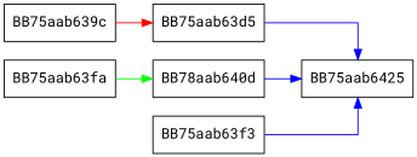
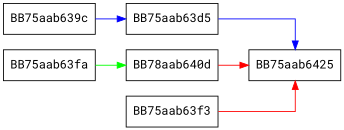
  digraph {
    fontname="Roboto Mono"
    rankdir=LR
    splines=ortho
    node [fontname="Roboto Mono" shape=box]
    edge [color=red fontname="Roboto Mono"]
    BB75aab639c
    BB75aab63d5
    BB75aab6425
    n4 [label=BB78aab640d]
    BB75aab63fa
    BB75aab63f3
-   BB75aab639c -> BB75aab63d5
+   BB75aab639c -> BB75aab63d5 [color=blue]
    BB75aab63d5 -> BB75aab6425 [color=blue]
-   n4 -> BB75aab6425 [color=blue]
+   n4 -> BB75aab6425
    BB75aab63fa -> n4 [color=green]
-   BB75aab63f3 -> BB75aab6425 [color=blue]
+   BB75aab63f3 -> BB75aab6425
  }
